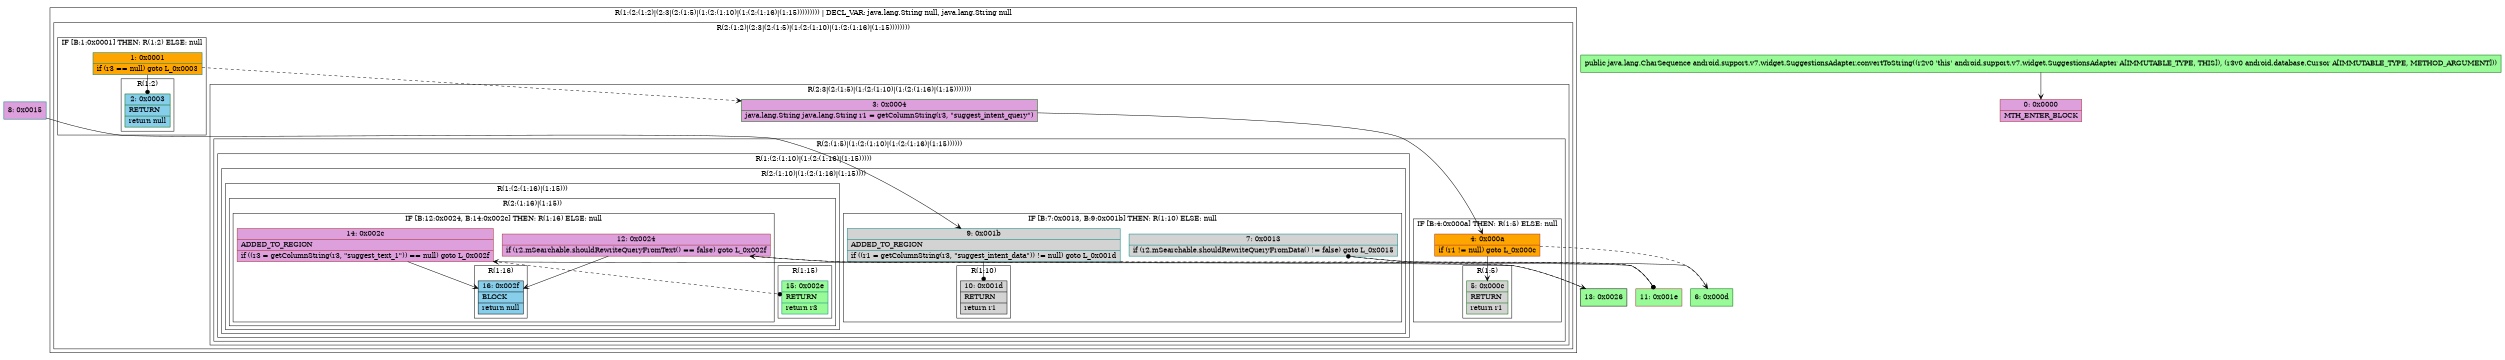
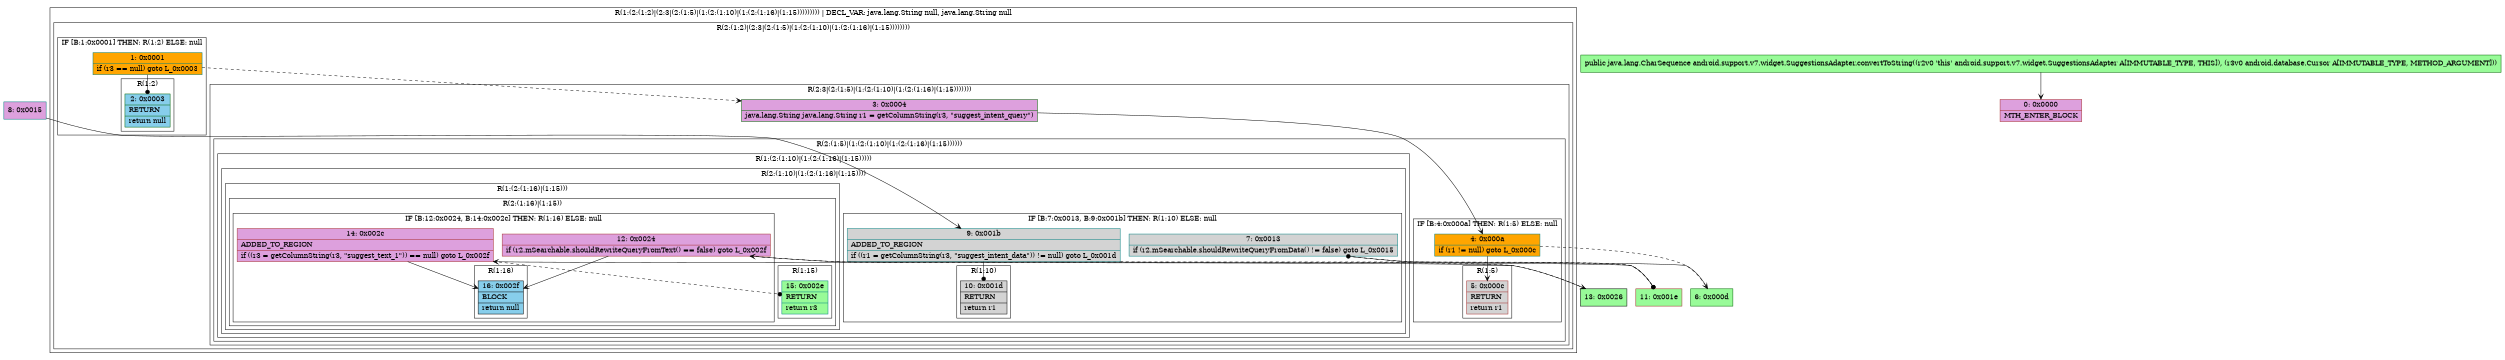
  digraph {
    node [color=teal fillcolor=plum shape=record style=filled]
    edge [arrowhead=vee]
    n1 [color=darkgreen fillcolor=skyblue label="{2\:\ 0x0003|RETURN\l|return null\l}"]
    n2 [fillcolor=orange label="{1\:\ 0x0001|if (r3 == null) goto L_0x0003\l}"]
-   n3 [color=darkgreen fillcolor=lightgrey label="{5\:\ 0x000c|RETURN\l|return r1\l}"]
-   n4 [color=brown fillcolor=orange label="{4\:\ 0x000a|if (r1 != null) goto L_0x000c\l}"]
+   n3 [color=brown fillcolor=lightgrey label="{5\:\ 0x000c|RETURN\l|return r1\l}"]
+   n4 [fillcolor=orange label="{4\:\ 0x000a|if (r1 != null) goto L_0x000c\l}"]
    n5 [color=black fillcolor=lightgrey label="{10\:\ 0x001d|RETURN\l|return r1\l}"]
    n6 [fillcolor=lightgrey label="{7\:\ 0x0013|if (r2.mSearchable.shouldRewriteQueryFromData() != false) goto L_0x0015\l}"]
    n7 [fillcolor=lightgrey label="{9\:\ 0x001b|ADDED_TO_REGION\l|if ((r1 = getColumnString(r3, \"suggest_intent_data\")) != null) goto L_0x001d\l}"]
    n8 [color=black fillcolor=skyblue label="{16\:\ 0x002f|BLOCK\l|return null\l}"]
    n9 [color=brown label="{12\:\ 0x0024|if (r2.mSearchable.shouldRewriteQueryFromText() == false) goto L_0x002f\l}"]
    n10 [color=brown label="{14\:\ 0x002c|ADDED_TO_REGION\l|if ((r3 = getColumnString(r3, \"suggest_text_1\")) == null) goto L_0x002f\l}"]
    n11 [fillcolor=palegreen label="{15\:\ 0x002e|RETURN\l|return r3\l}"]
    n12 [color=darkgreen label="{3\:\ 0x0004|java.lang.String java.lang.String r1 = getColumnString(r3, \"suggest_intent_query\")\l}"]
    n13 [color=darkgreen fillcolor=palegreen label="{6\:\ 0x000d}"]
    n14 [color=brown fillcolor=palegreen label="{11\:\ 0x001e}"]
    n15 [color=black fillcolor=palegreen label="{13\:\ 0x0026}"]
    n16 [label="{8\:\ 0x0015}"]
    n17 [color=brown label="{0\:\ 0x0000|MTH_ENTER_BLOCK\l}"]
    n18 [color=darkgreen fillcolor=palegreen label="{public java.lang.CharSequence android.support.v7.widget.SuggestionsAdapter.convertToString((r2v0 'this' android.support.v7.widget.SuggestionsAdapter A[IMMUTABLE_TYPE, THIS]), (r3v0 android.database.Cursor A[IMMUTABLE_TYPE, METHOD_ARGUMENT])) }"]
    subgraph cluster_1 {
      label="R(1:(2:(1:2)|(2:3|(2:(1:5)|(1:(2:(1:10)|(1:(2:(1:16)|(1:15))))))))) | DECL_VAR: java.lang.String null, java.lang.String null\l"
      subgraph cluster_2 {
        label="R(2:(1:2)|(2:3|(2:(1:5)|(1:(2:(1:10)|(1:(2:(1:16)|(1:15))))))))"
        subgraph cluster_3 {
          label="IF [B:1:0x0001] THEN: R(1:2) ELSE: null"
          n2
          subgraph cluster_4 {
            label="R(1:2)"
            n1
          }
        }
        subgraph cluster_5 {
          label="R(2:3|(2:(1:5)|(1:(2:(1:10)|(1:(2:(1:16)|(1:15)))))))"
          n12
          subgraph cluster_6 {
            label="R(2:(1:5)|(1:(2:(1:10)|(1:(2:(1:16)|(1:15))))))"
            subgraph cluster_7 {
              label="IF [B:4:0x000a] THEN: R(1:5) ELSE: null"
              n4
              subgraph cluster_8 {
                label="R(1:5)"
                n3
              }
            }
            subgraph cluster_9 {
              label="R(1:(2:(1:10)|(1:(2:(1:16)|(1:15)))))"
              subgraph cluster_10 {
                label="R(2:(1:10)|(1:(2:(1:16)|(1:15))))"
                subgraph cluster_11 {
                  label="IF [B:7:0x0013, B:9:0x001b] THEN: R(1:10) ELSE: null"
                  n6
                  n7
                  subgraph cluster_12 {
                    label="R(1:10)"
                    n5
                  }
                }
                subgraph cluster_13 {
                  label="R(1:(2:(1:16)|(1:15)))"
                  subgraph cluster_14 {
                    label="R(2:(1:16)|(1:15))"
                    subgraph cluster_15 {
                      label="IF [B:12:0x0024, B:14:0x002c] THEN: R(1:16) ELSE: null"
                      n9
                      n10
                      subgraph cluster_16 {
                        label="R(1:16)"
                        n8
                      }
                    }
                    subgraph cluster_17 {
                      label="R(1:15)"
                      n11
                    }
                  }
                }
              }
            }
          }
        }
      }
    }
    n2 -> n1 [arrowhead=dot]
    n2 -> n12 [style=dashed]
    n4 -> n3
    n4 -> n13 [style=dashed]
    n6 -> n14 [arrowhead=dot style=dashed]
    n7 -> n5 [arrowhead=dot]
    n7 -> n14 [arrowhead=dot style=dashed]
    n9 -> n8
    n9 -> n15 [style=dashed]
    n10 -> n8
    n10 -> n11 [arrowhead=dot style=dashed]
    n12 -> n4
    n13 -> n6 [arrowhead=dot]
    n14 -> n9
    n15 -> n10
    n16 -> n7
    n18 -> n17
  }
